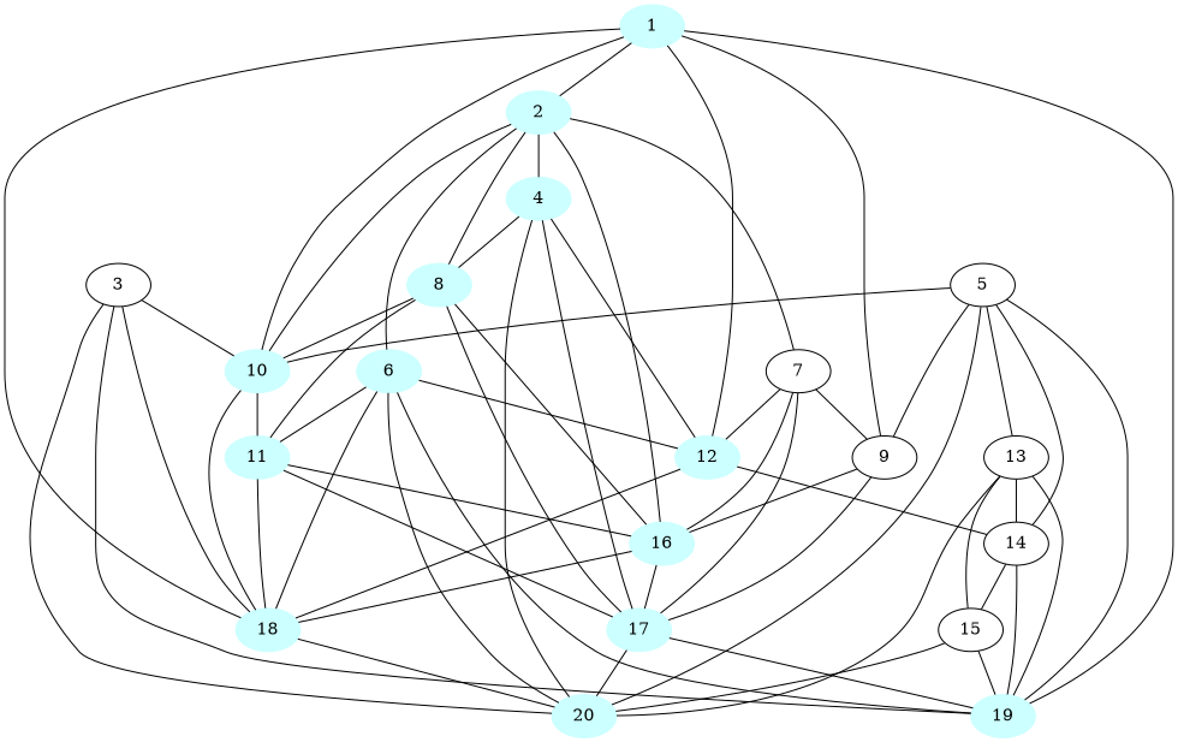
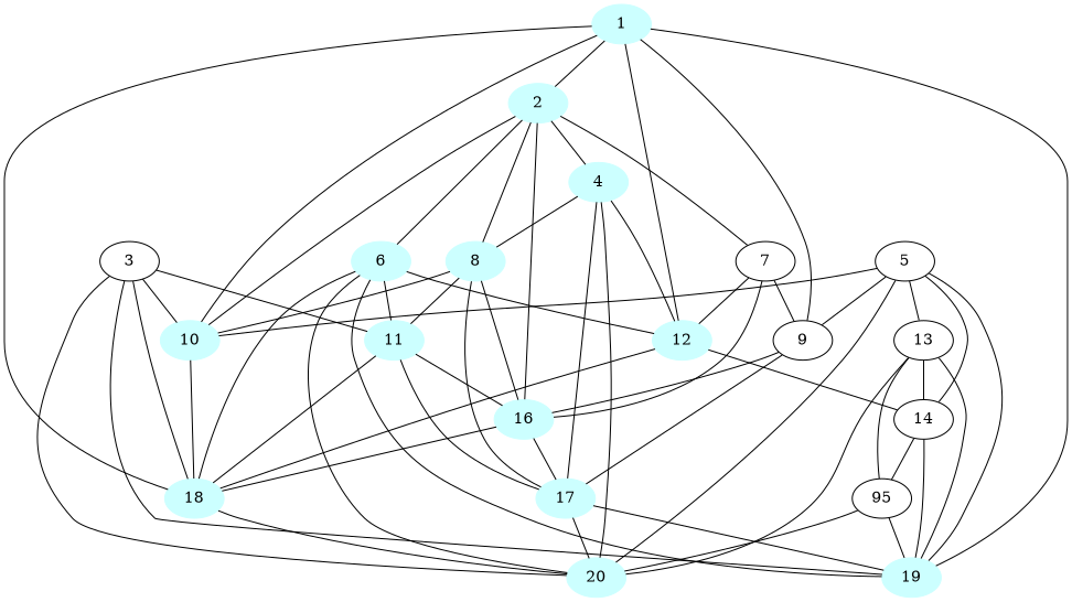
  graph {
    node [color="#CCFFFF" style=filled]
    1
    2
    10
    12
    18
    19
    9 [color="" style=""]
    4
    6
    8
    16
    7 [color="" style=""]
    14 [color="" style=""]
    20
    17
    11
    13 [color="" style=""]
-   15 [color="" style=""]
+   15 [label=95 color="" style=""]
    3 [color="" style=""]
    5 [color="" style=""]
    1 -- 2
    1 -- 10
    1 -- 12
    1 -- 18
    1 -- 19
    1 -- 9
    2 -- 10
    2 -- 4
    2 -- 6
    2 -- 8
    2 -- 16
    2 -- 7
    10 -- 18
    12 -- 18
    12 -- 14
    18 -- 20
    9 -- 16
    9 -- 17
    4 -- 12
    4 -- 8
    4 -- 20
    4 -- 17
    6 -- 12
    6 -- 18
    6 -- 19
    6 -- 20
    6 -- 11
    8 -- 10
    8 -- 16
    8 -- 17
    8 -- 11
    16 -- 18
    16 -- 17
    7 -- 12
    7 -- 9
    7 -- 16
-   7 -- 17
    14 -- 19
    14 -- 15
    17 -- 19
    17 -- 20
    11 -- 18
    11 -- 16
    11 -- 17
    13 -- 19
    13 -- 14
    13 -- 20
    13 -- 15
    15 -- 19
    15 -- 20
    3 -- 10
    3 -- 18
    3 -- 19
    3 -- 20
-   10 -- 11
+   3 -- 11
    5 -- 10
    5 -- 19
    5 -- 9
    5 -- 14
    5 -- 20
    5 -- 13
  }
